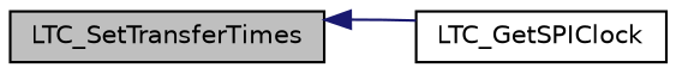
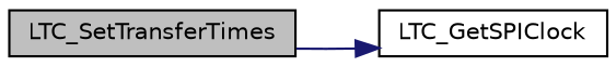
  digraph {
    rankdir=LR
    node [color=black fontname=Helvetica fontsize=10 shape=record style=filled]
    n1 [fillcolor=grey75 fontcolor=black height=0.2 label=LTC_SetTransferTimes width=0.4]
    n2 [fillcolor=white height=0.2 label=LTC_GetSPIClock width=0.4]
-   n2 -> n1 [color=midnightblue fontname=Helvetica fontsize=10 labelfontname=Helvetica labelfontsize=10 style=solid]
+   n1 -> n2 [color=midnightblue fontname=Helvetica fontsize=10 labelfontname=Helvetica labelfontsize=10 style=solid]
  }
